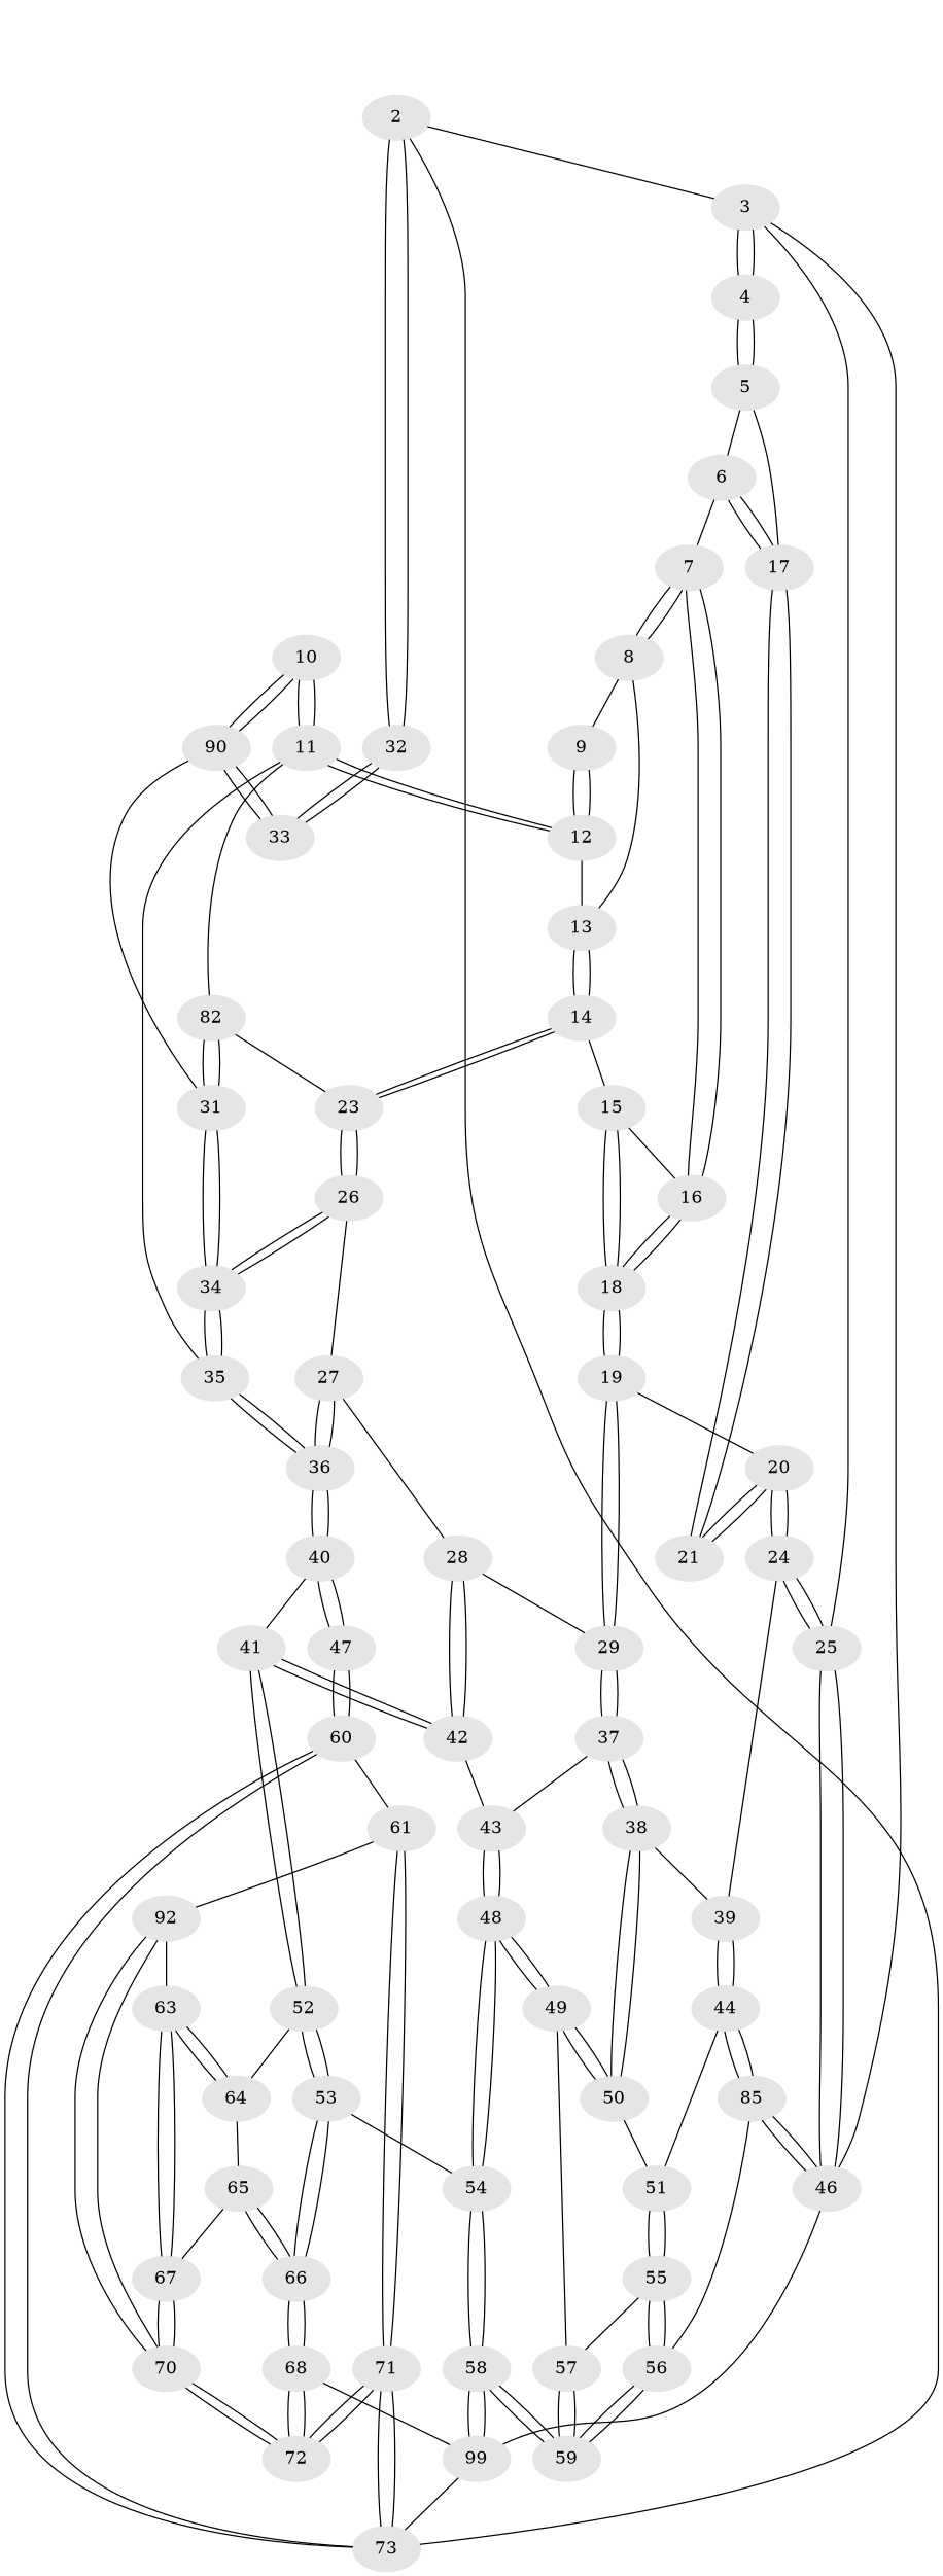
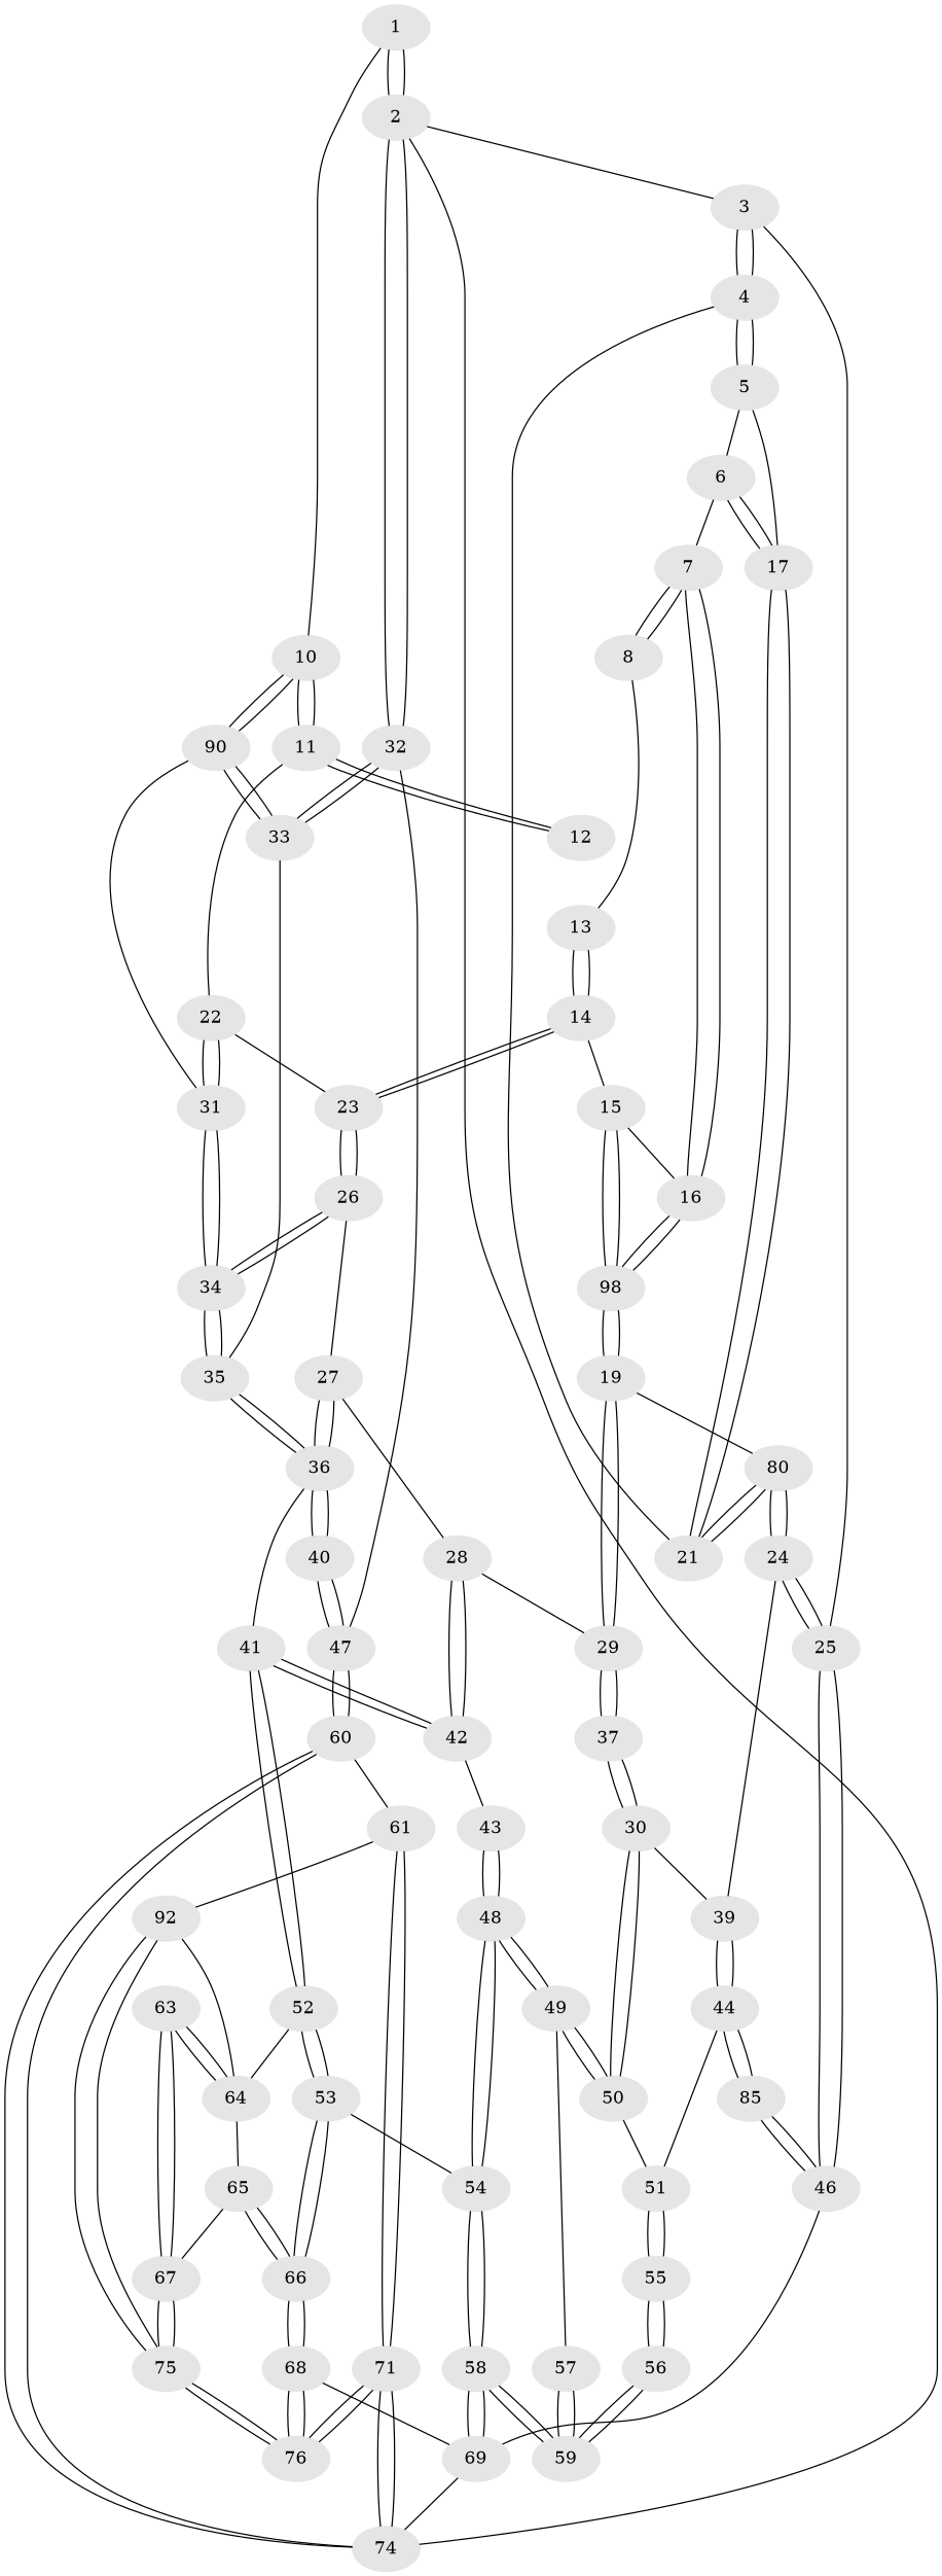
  graph {
    node [color=gray90 style=filled]
+   1
    2
    10
    3
    32
-   73
+   73 [label=74]
    11
    n8 [label=90]
    4
    25
    46
    33
    47
    5
    21
-   69 [label=99]
+   69
    6
    17
    7
    8
    16
-   9
    13
-   18
+   18 [label=98]
    12
    14
-   22 [label=82]
+   22
    31
    23
    15
    26
    19
-   20
+   20 [label=80]
    29
    24
    37
    39
    34
    27
    44
    28
    36
    35
    42
    40
    43
-   38
+   38 [label=30]
    60
    41
    50
    48
    51
    n53 [label=85]
    52
    53
    64
    49
    54
    56
    55
    59
    61
    57
    58
    66
    65
    68
    n68 [label=92]
    71
    63
-   70
-   72
+   70 [label=75]
+   72 [label=76]
    67
+   1 -- 2
+   1 -- 2
+   1 -- 10
    2 -- 3
    2 -- 32
    2 -- 32
    2 -- 73
    10 -- 11
    10 -- 11
    10 -- n8
    10 -- n8
    3 -- 4
    3 -- 4
    3 -- 25
-   3 -- 46
    32 -- 33
    32 -- 33
+   32 -- 47
    11 -- 12
    11 -- 12
    11 -- 22
    n8 -- 33
    n8 -- 33
    n8 -- 31
    4 -- 5
    4 -- 5
+   4 -- 21
    25 -- 46
    25 -- 46
    46 -- 69
-   11 -- 35
+   33 -- 35
    47 -- 60
    47 -- 60
    5 -- 6
    5 -- 17
    69 -- 73
    6 -- 17
    6 -- 17
    6 -- 7
    17 -- 21
    17 -- 21
    7 -- 8
    7 -- 8
    7 -- 16
    7 -- 16
-   8 -- 9
    8 -- 13
    16 -- 18
    16 -- 18
-   9 -- 12
-   9 -- 12
    13 -- 14
    13 -- 14
    18 -- 19
    18 -- 19
-   12 -- 13
    14 -- 23
    14 -- 23
    14 -- 15
    22 -- 31
    22 -- 31
    22 -- 23
    31 -- 34
    31 -- 34
    23 -- 26
    23 -- 26
    15 -- 16
    15 -- 18
    15 -- 18
    26 -- 34
    26 -- 34
    26 -- 27
    19 -- 20
    19 -- 29
    19 -- 29
    20 -- 21
    20 -- 21
    20 -- 24
    20 -- 24
    29 -- 37
    29 -- 37
    24 -- 25
    24 -- 25
    24 -- 39
-   37 -- 43
    37 -- 38
    37 -- 38
    39 -- 44
    39 -- 44
    34 -- 35
    34 -- 35
    27 -- 28
    27 -- 36
    27 -- 36
    44 -- 51
    44 -- n53
    44 -- n53
    28 -- 29
    28 -- 42
    28 -- 42
    36 -- 40
    36 -- 40
    35 -- 36
    35 -- 36
    42 -- 43
    40 -- 47
    40 -- 47
-   40 -- 41
+   36 -- 41
    43 -- 48
    43 -- 48
    38 -- 39
    38 -- 50
    38 -- 50
    60 -- 73
    60 -- 73
    60 -- 61
    41 -- 42
    41 -- 42
    41 -- 52
    41 -- 52
    50 -- 51
    48 -- 49
    48 -- 49
    48 -- 54
    48 -- 54
    51 -- 55
    51 -- 55
    n53 -- 46
    n53 -- 46
-   n53 -- 56
    52 -- 53
    52 -- 53
    52 -- 64
    53 -- 54
    53 -- 66
    53 -- 66
    64 -- 65
    49 -- 50
    49 -- 50
    49 -- 57
    54 -- 58
    54 -- 58
    56 -- 59
    56 -- 59
    55 -- 56
    55 -- 56
-   55 -- 57
    61 -- n68
    61 -- 71
    61 -- 71
    57 -- 59
    57 -- 59
    58 -- 69
    58 -- 69
    58 -- 59
    58 -- 59
    66 -- 68
    66 -- 68
    65 -- 66
    65 -- 66
    65 -- 67
    68 -- 69
    68 -- 72
    68 -- 72
-   n68 -- 63
+   n68 -- 64
    n68 -- 70
    n68 -- 70
    71 -- 73
    71 -- 73
    71 -- 72
    71 -- 72
    63 -- 64
    63 -- 64
    63 -- 67
    63 -- 67
    70 -- 72
    70 -- 72
    67 -- 70
    67 -- 70
  }
